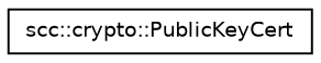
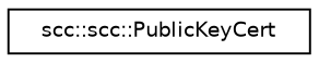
  digraph {
    rankdir=LR
-   n1 [color=black fillcolor=white fontname=Helvetica fontsize=10 height=0.2 label="scc::crypto::PublicKeyCert" shape=record style=filled width=0.4]
+   n1 [color=black fillcolor=white fontname=Helvetica fontsize=10 height=0.2 label="scc::scc::PublicKeyCert" shape=record style=filled width=0.4]
  }
